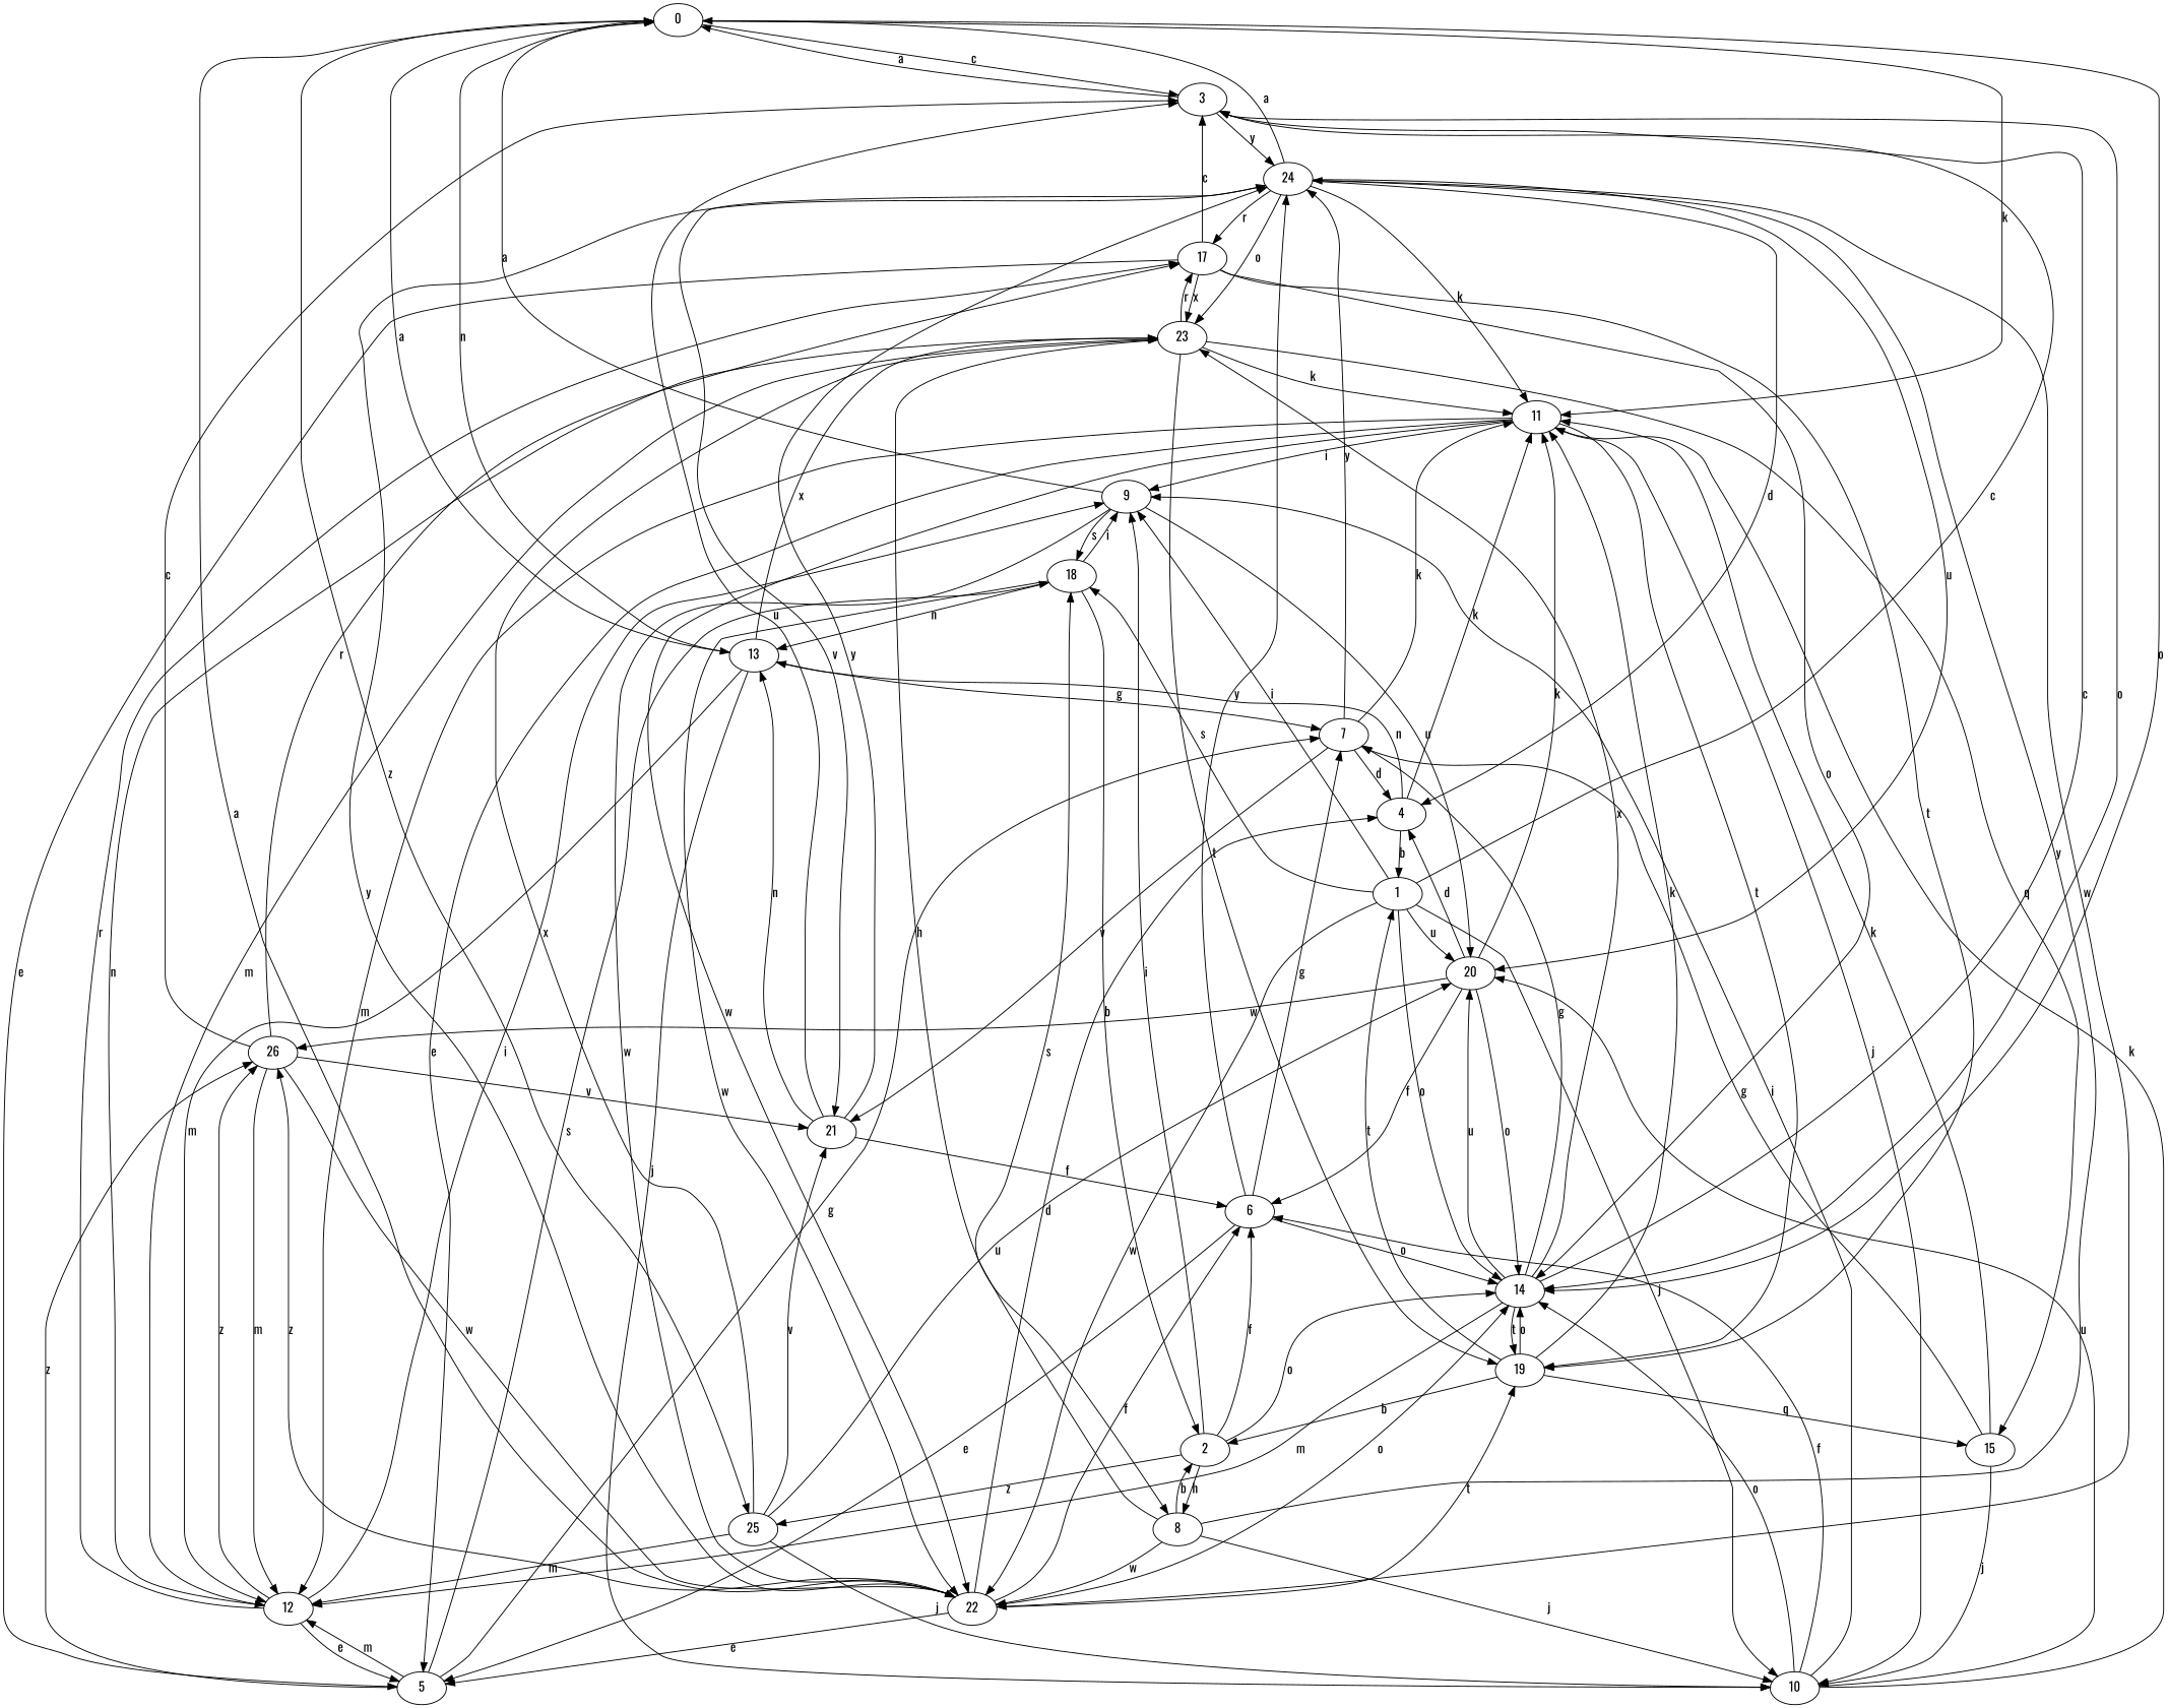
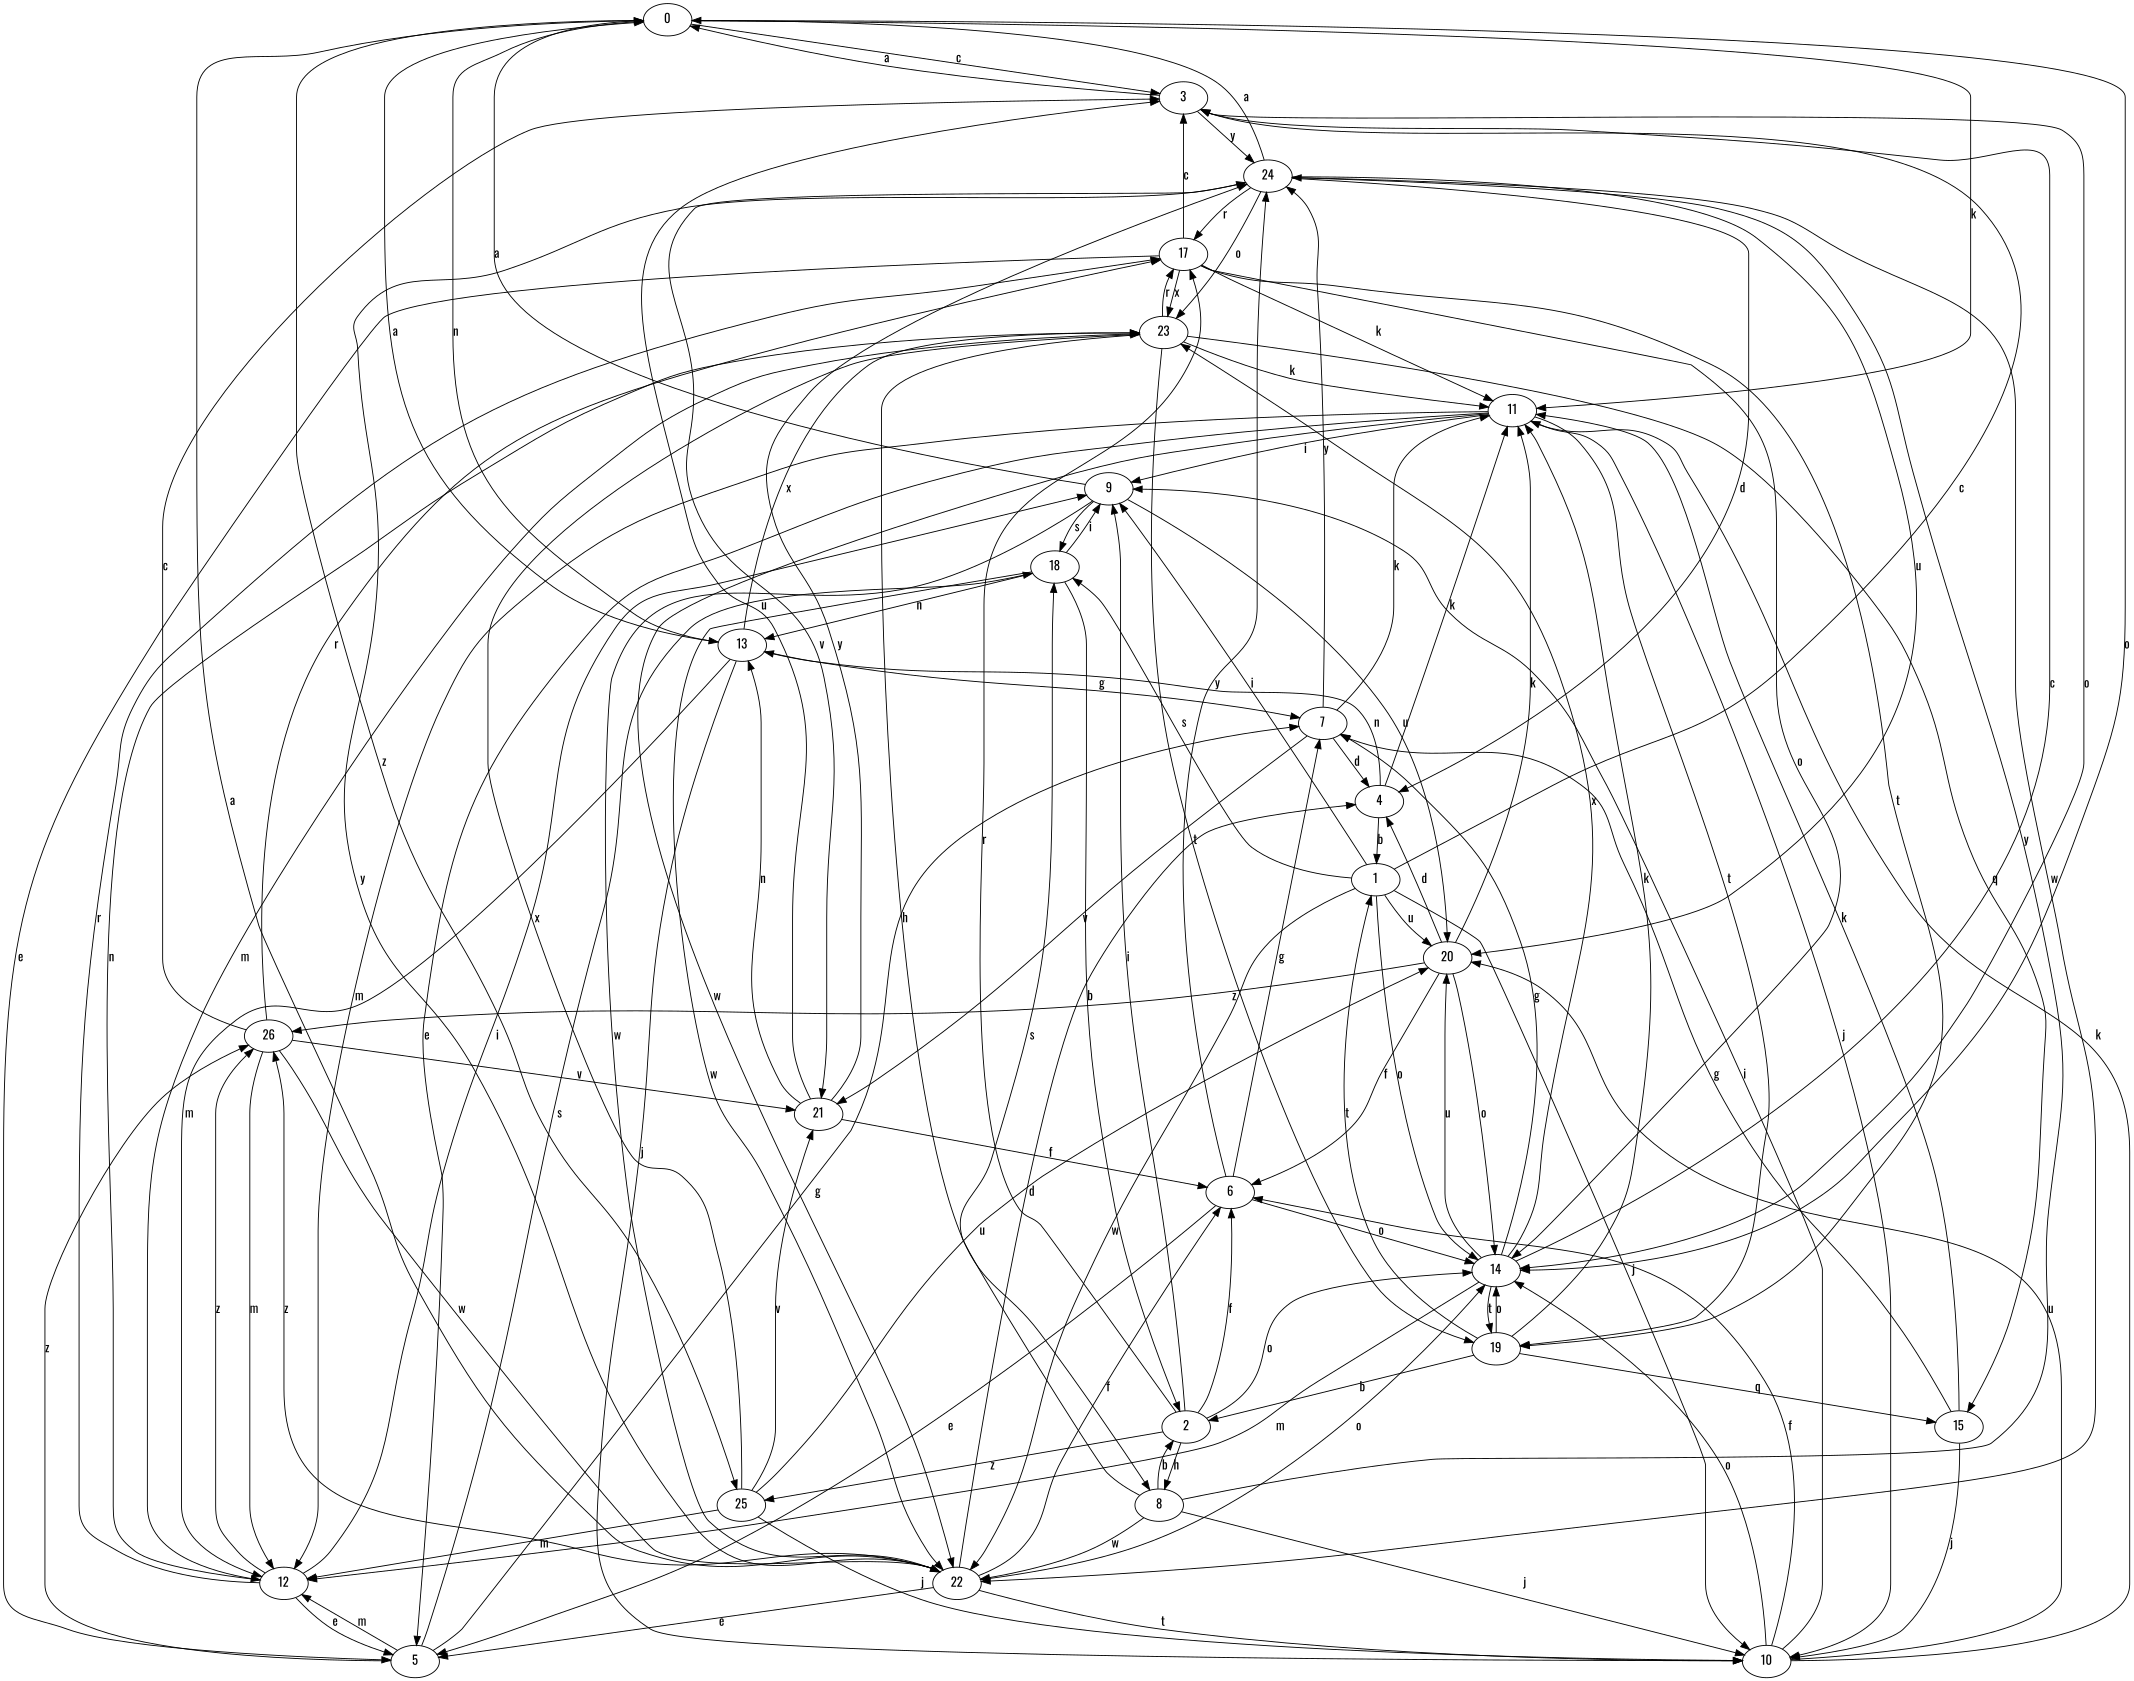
  strict digraph {
    fontname=Oswald
    node [fontname=Oswald]
    edge [fontname=Oswald]
    0
    3
    11
    13
    14
    25
    24
    9
    10
    19
    22
    5
    12
    7
    23
    20
    21
    1
    18
    6
    2
    15
    4
    26
    8
    17
    0 -> 3 [label=c]
    0 -> 11 [label=k]
    0 -> 13 [label=n]
    0 -> 14 [label=o]
    0 -> 25 [label=z]
    3 -> 0 [label=a]
    3 -> 14 [label=o]
    3 -> 24 [label=y]
    11 -> 9 [label=i]
    11 -> 10 [label=j]
    11 -> 19 [label=t]
    11 -> 22 [label=w]
    11 -> 5 [label=e]
    11 -> 12 [label=m]
    13 -> 0 [label=a]
    13 -> 10 [label=j]
    13 -> 12 [label=m]
    13 -> 7 [label=g]
    13 -> 23 [label=x]
    14 -> 3 [label=c]
    14 -> 19 [label=t]
    14 -> 12 [label=m]
    14 -> 7 [label=g]
    14 -> 23 [label=x]
    14 -> 20 [label=u]
    25 -> 10 [label=j]
    25 -> 12 [label=m]
    25 -> 23 [label=x]
    25 -> 20 [label=u]
    25 -> 21 [label=v]
    24 -> 0 [label=a]
    24 -> 22 [label=w]
    24 -> 23 [label=o]
    24 -> 20 [label=u]
    24 -> 21 [label=v]
    24 -> 4 [label=d]
    24 -> 17 [label=r]
    9 -> 0 [label=a]
    9 -> 22 [label=w]
    9 -> 20 [label=u]
    9 -> 18 [label=s]
    10 -> 11 [label=k]
    10 -> 14 [label=o]
    10 -> 9 [label=i]
    10 -> 20 [label=u]
    10 -> 6 [label=f]
    19 -> 11 [label=k]
    19 -> 14 [label=o]
    19 -> 1 [label=t]
    19 -> 2 [label=b]
    19 -> 15 [label=q]
    22 -> 0 [label=a]
    22 -> 14 [label=o]
    22 -> 24 [label=y]
-   22 -> 19 [label=t]
+   22 -> 10 [label=t]
    22 -> 5 [label=e]
    22 -> 6 [label=f]
    22 -> 4 [label=d]
    22 -> 26 [label=z]
    5 -> 12 [label=m]
    5 -> 7 [label=g]
    5 -> 18 [label=s]
    5 -> 26 [label=z]
    12 -> 9 [label=i]
    12 -> 5 [label=e]
    12 -> 23 [label=n]
    12 -> 26 [label=z]
    12 -> 17 [label=r]
    7 -> 11 [label=k]
    7 -> 24 [label=y]
    7 -> 21 [label=v]
    7 -> 4 [label=d]
    23 -> 11 [label=k]
    23 -> 19 [label=t]
    23 -> 12 [label=m]
    23 -> 15 [label=q]
    23 -> 8 [label=h]
    23 -> 17 [label=r]
    20 -> 11 [label=k]
    20 -> 14 [label=o]
    20 -> 6 [label=f]
    20 -> 4 [label=d]
-   20 -> 26 [label=w]
+   20 -> 26 [label=z]
    21 -> 3 [label=u]
    21 -> 13 [label=n]
    21 -> 24 [label=y]
    21 -> 6 [label=f]
    1 -> 3 [label=c]
    1 -> 14 [label=o]
    1 -> 9 [label=i]
    1 -> 10 [label=j]
    1 -> 22 [label=w]
    1 -> 20 [label=u]
    1 -> 18 [label=s]
    18 -> 13 [label=n]
    18 -> 9 [label=i]
    18 -> 22 [label=w]
    18 -> 2 [label=b]
    6 -> 14 [label=o]
    6 -> 24 [label=y]
    6 -> 5 [label=e]
    6 -> 7 [label=g]
    2 -> 14 [label=o]
    2 -> 25 [label=z]
    2 -> 9 [label=i]
    2 -> 6 [label=f]
    2 -> 8 [label=h]
+   2 -> 17 [label=r]
    15 -> 11 [label=k]
    15 -> 10 [label=j]
    15 -> 7 [label=g]
    4 -> 11 [label=k]
    4 -> 13 [label=n]
    4 -> 1 [label=b]
    26 -> 3 [label=c]
    26 -> 22 [label=w]
    26 -> 12 [label=m]
    26 -> 21 [label=v]
    26 -> 17 [label=r]
    8 -> 24 [label=y]
    8 -> 10 [label=j]
    8 -> 22 [label=w]
    8 -> 18 [label=s]
    8 -> 2 [label=b]
    17 -> 3 [label=c]
-   24 -> 11 [label=k]
+   17 -> 11 [label=k]
    17 -> 14 [label=o]
    17 -> 19 [label=t]
    17 -> 5 [label=e]
    17 -> 23 [label=x]
  }
